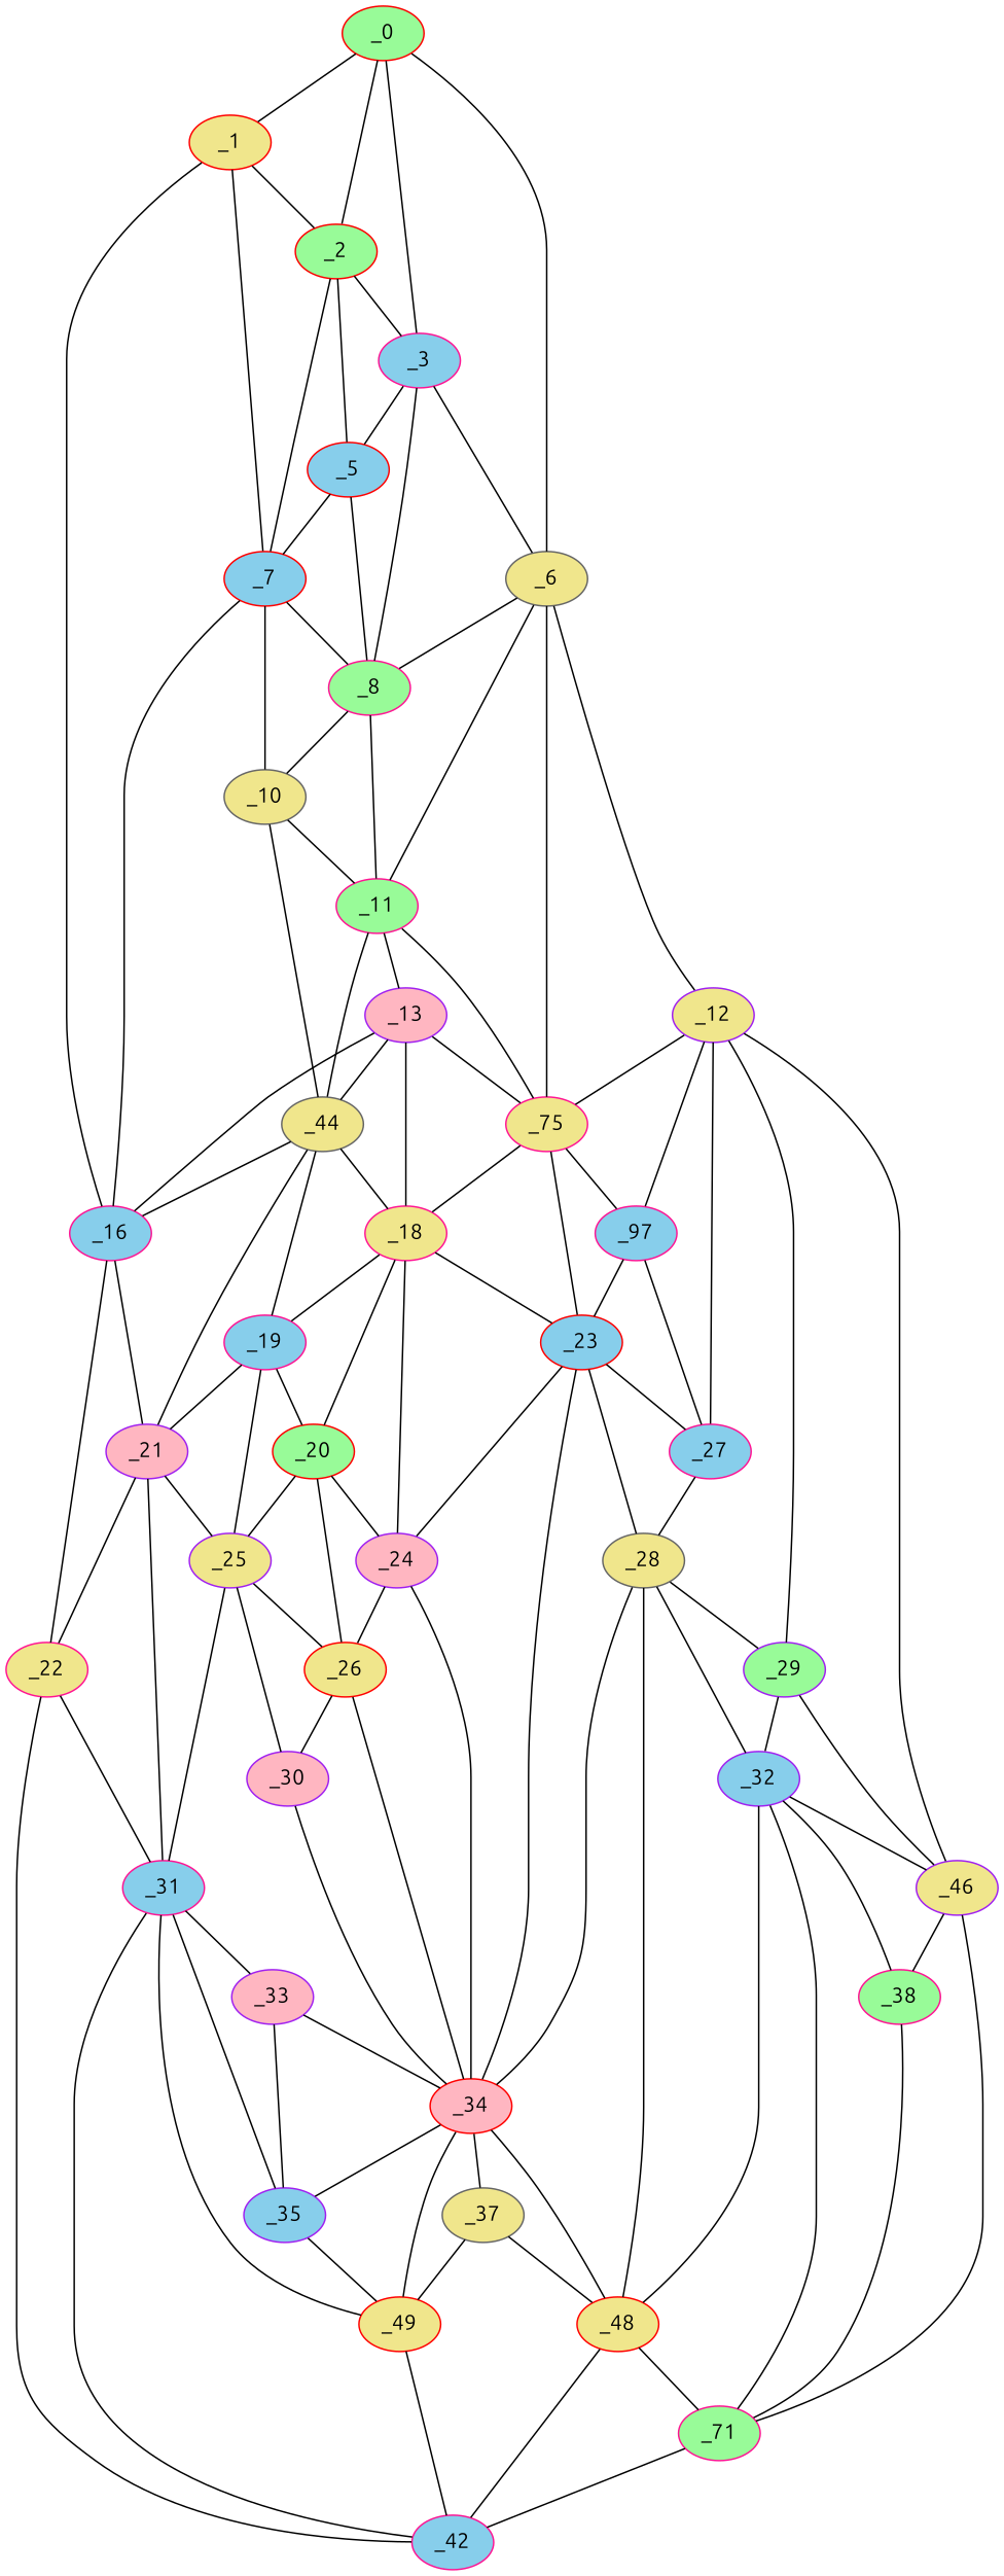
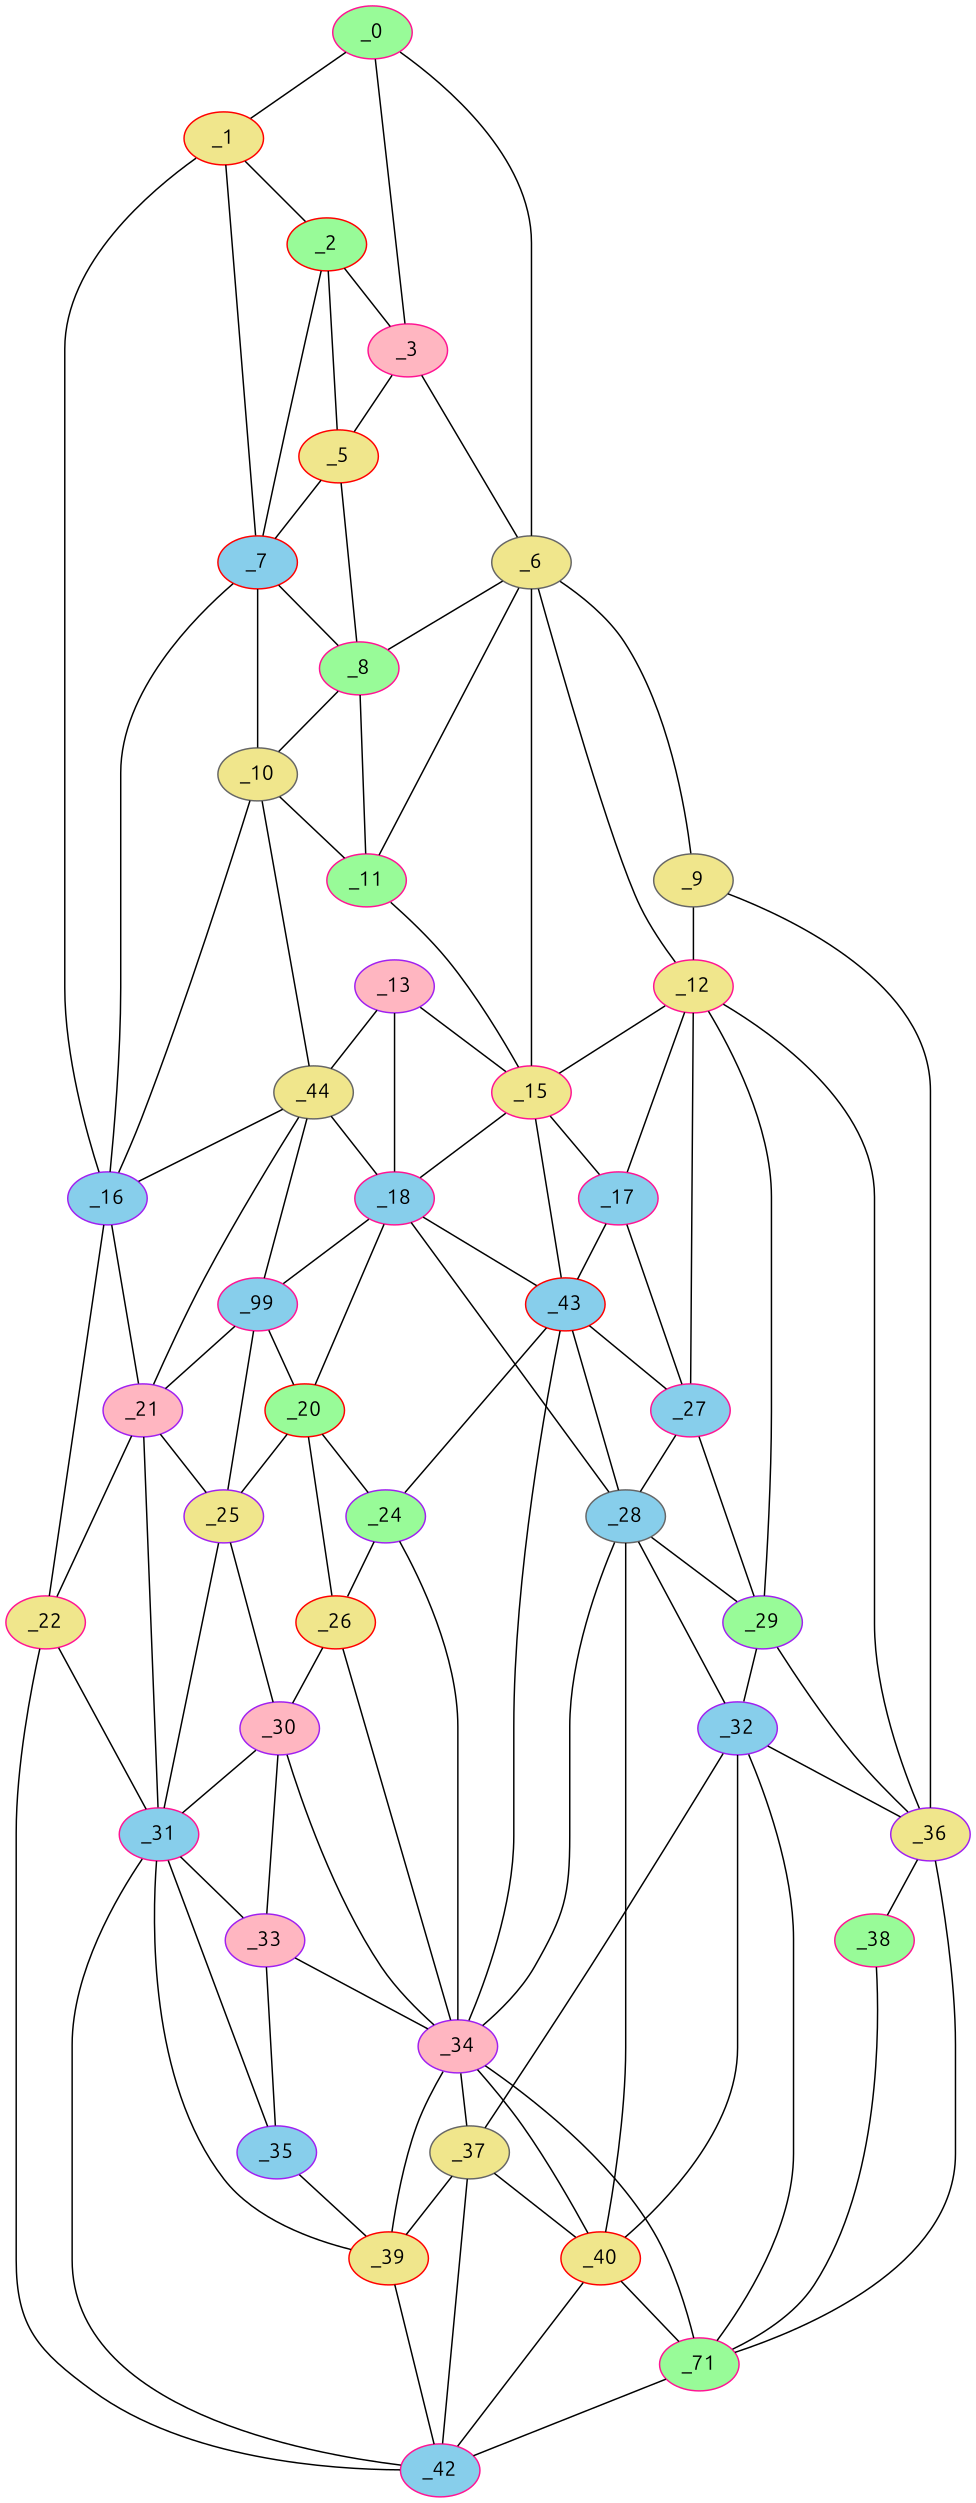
  graph {
    fontname=Ubuntu
    node [color=deeppink fillcolor=khaki fontname=Ubuntu style=filled x=78 y=80]
    edge [fontname=Ubuntu valence=2]
-   _0 [color=red fillcolor=palegreen x=11 y=60]
+   _0 [fillcolor=palegreen x=11 y=60]
    _1 [color=red x=16]
    _2 [color=red fillcolor=palegreen x=19 y=76]
-   _3 [fillcolor=skyblue x=20 y=65]
+   _3 [fillcolor=lightpink x=20 y=65]
    _6 [color=gray40 x=32 y=35]
    _7 [color=red fillcolor=skyblue x=32 y=86]
-   _16 [fillcolor=skyblue x=62 y=112]
-   _5 [color=red fillcolor=skyblue x=30 y=74]
+   _16 [color=purple fillcolor=skyblue x=62 y=112]
+   _5 [color=red x=30 y=74]
    _8 [fillcolor=palegreen x=37 y=75]
+   _9 [color=gray40 x=39 y=17]
    _11 [fillcolor=palegreen x=47 y=77]
-   _12 [color=purple x=54 y=20]
-   _15 [x=61 y=32 label=_75]
+   _12 [x=54 y=20]
+   _15 [x=61 y=32]
    _10 [color=gray40 x=41 y=87]
    _21 [color=purple fillcolor=lightpink y=100]
    _22 [y=111]
-   _36 [color=purple x=111 y=27 label=_46]
+   _36 [color=purple x=111 y=27]
    n18 [color=gray40 label=_44 x=59 y=90]
    _13 [color=purple fillcolor=lightpink x=55 y=77]
-   _17 [fillcolor=skyblue x=67 y=31 label=_97]
+   _17 [fillcolor=skyblue x=67 y=31]
    _27 [fillcolor=skyblue x=90 y=27]
    _29 [color=purple fillcolor=palegreen x=97 y=26]
-   _18 [x=68 y=73]
-   _23 [color=red fillcolor=skyblue x=81 y=44]
+   _18 [fillcolor=skyblue x=68 y=73]
+   _23 [color=red fillcolor=skyblue x=81 y=44 label=_43]
    _25 [color=purple x=88 y=85]
    _31 [fillcolor=skyblue x=97 y=96]
    _42 [fillcolor=skyblue x=123]
    _38 [fillcolor=palegreen x=113 y=33]
    n29 [fillcolor=palegreen label=_71 x=123 y=51]
-   _19 [fillcolor=skyblue x=76 y=88]
-   _28 [color=gray40 x=91 y=37]
+   _19 [fillcolor=skyblue x=76 y=88 label=_99]
+   _28 [color=gray40 fillcolor=skyblue x=91 y=37]
    _32 [color=purple fillcolor=skyblue x=103 y=32]
    _20 [color=red fillcolor=palegreen]
-   _24 [color=purple fillcolor=lightpink x=83 y=70]
-   _34 [color=red fillcolor=lightpink x=105 y=72]
-   _40 [color=red x=114 y=64 label=_48]
+   _24 [color=purple fillcolor=palegreen x=83 y=70]
+   _34 [color=purple fillcolor=lightpink x=105 y=72]
+   _40 [color=red x=114 y=64]
    _26 [color=red x=89 y=76]
    _30 [color=purple fillcolor=lightpink x=97 y=84]
    _33 [color=purple fillcolor=lightpink x=103 y=82]
    _35 [color=purple fillcolor=skyblue x=108 y=81]
-   _39 [color=red x=113 label=_49]
+   _39 [color=red x=113]
    _37 [color=gray40 x=111 y=69]
    _0 -- _1 [valence=1]
-   _0 -- _2
    _0 -- _3 [valence=1]
    _0 -- _6 [valence=1]
    _1 -- _2
    _1 -- _7
    _1 -- _16 [valence=1]
    _2 -- _3
    _2 -- _7 [valence=1]
    _2 -- _5
    _3 -- _6 [valence=1]
    _3 -- _5 [valence=1]
-   _3 -- _8
    _6 -- _8
+   _6 -- _9 [valence=1]
    _6 -- _11
    _6 -- _12 [valence=1]
    _6 -- _15
    _7 -- _16
    _7 -- _8
    _7 -- _10 [valence=1]
    _16 -- _21
    _16 -- _22 [valence=1]
    _5 -- _7
    _5 -- _8 [valence=1]
    _8 -- _11 [valence=1]
    _8 -- _10
+   _9 -- _12
+   _9 -- _36 [valence=1]
    _11 -- _15
-   _11 -- n18 [valence=1]
-   _11 -- _13
    _12 -- _15
    _12 -- _36
    _12 -- _17
    _12 -- _27
    _12 -- _29
    _15 -- _17
    _15 -- _18
    _15 -- _23
-   _13 -- _16
+   _10 -- _16
    _10 -- _11
    _10 -- n18
    _21 -- _22
    _21 -- _25
    _21 -- _31 [valence=1]
    _22 -- _31
    _22 -- _42 [valence=1]
    _36 -- _38
    _36 -- n29 [valence=1]
    n18 -- _16
    n18 -- _21 [valence=1]
    n18 -- _18
    n18 -- _19
    _13 -- _15 [valence=1]
    _13 -- n18 [valence=1]
    _13 -- _18
    _17 -- _27
    _17 -- _23
+   _27 -- _29
    _27 -- _28 [valence=1]
    _29 -- _36
    _29 -- _32
    _18 -- _23 [valence=1]
    _18 -- _19 [valence=1]
    _18 -- _20
-   _18 -- _24 [valence=1]
+   _18 -- _28 [valence=1]
    _23 -- _27
    _23 -- _28
    _23 -- _24 [valence=1]
    _23 -- _34 [valence=1]
    _25 -- _31
-   _25 -- _26
    _25 -- _30
    _31 -- _42
    _31 -- _33 [valence=1]
    _31 -- _35
    _31 -- _39
    _38 -- n29
    n29 -- _42 [valence=1]
    _19 -- _21
    _19 -- _25
    _19 -- _20
    _28 -- _29 [valence=1]
    _28 -- _32
    _28 -- _34
    _28 -- _40
    _32 -- _36
-   _32 -- _38 [valence=1]
+   _32 -- _37 [valence=1]
    _32 -- n29
    _32 -- _40 [valence=1]
    _20 -- _25
    _20 -- _24
    _20 -- _26 [valence=1]
    _24 -- _34
    _24 -- _26 [valence=1]
    _34 -- _40 [valence=1]
-   _34 -- _35
+   _34 -- n29
    _34 -- _39 [valence=1]
    _34 -- _37
    _40 -- _42
    _40 -- n29 [valence=1]
    _26 -- _34
    _26 -- _30 [valence=1]
+   _30 -- _31
    _30 -- _34
+   _30 -- _33
    _33 -- _34 [valence=1]
    _33 -- _35
    _35 -- _39
    _39 -- _42
+   _37 -- _42 [valence=1]
    _37 -- _40 [valence=1]
    _37 -- _39
  }
